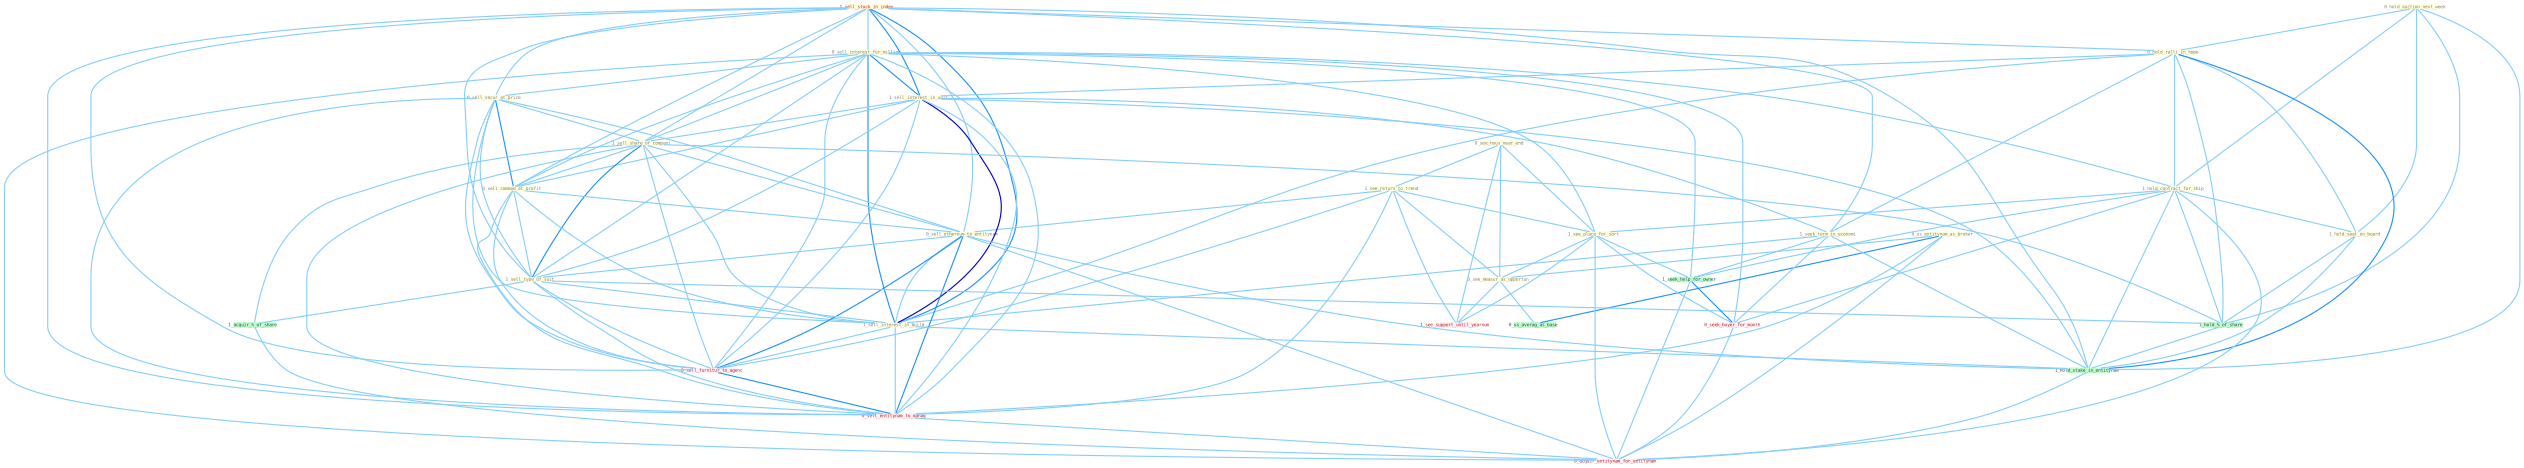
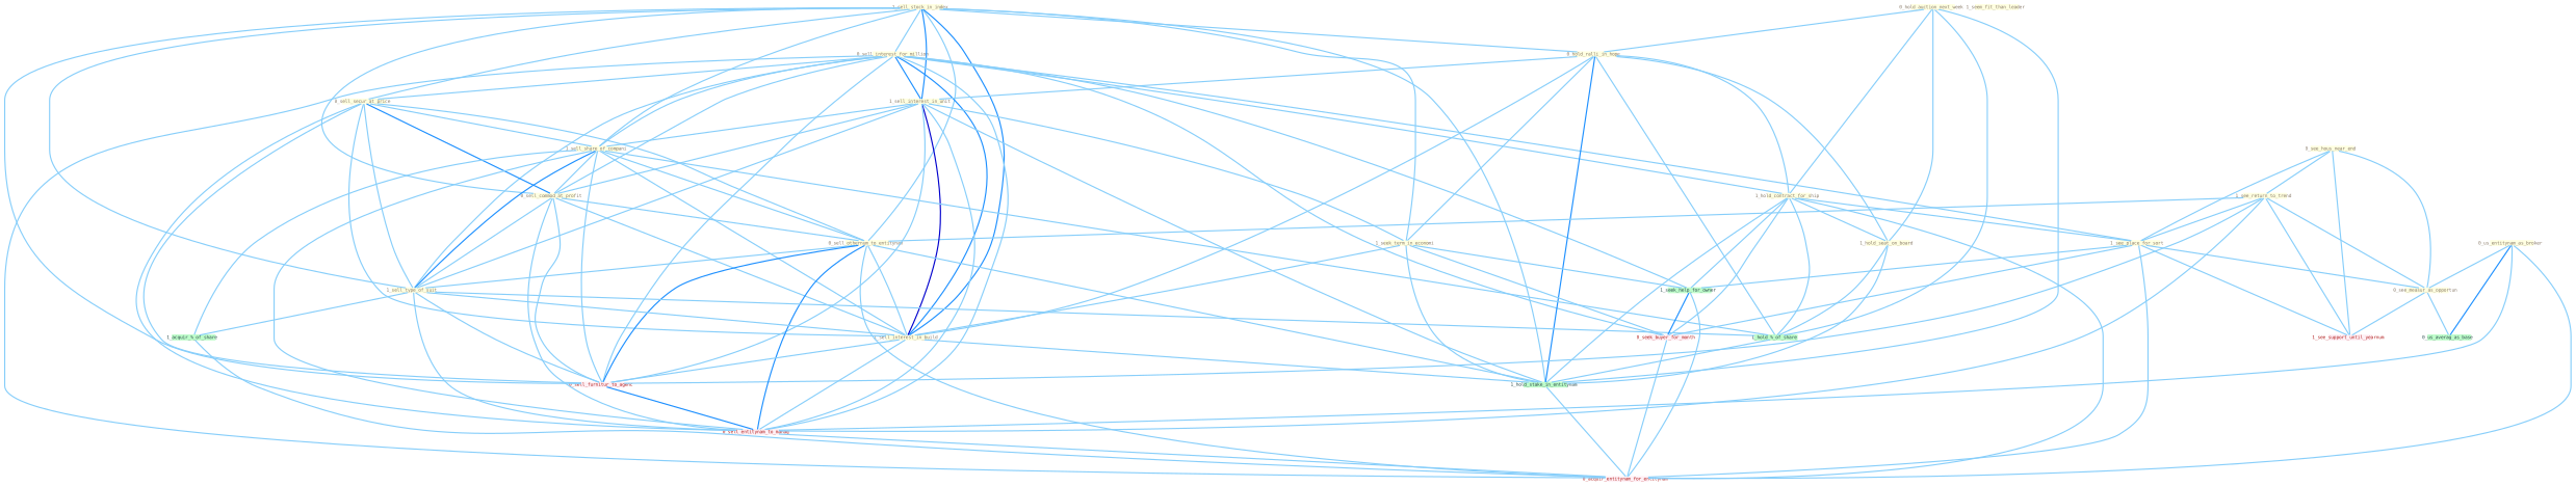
  graph {
    fontname="DejaVu Sans Mono"
    node [color="#ffffe0" fixedsize=true fontcolor="#8b7d6b" fontname="DejaVu Sans Mono" fontsize=4 shape=polygon style=filled]
    edge [color="#87cefa" fontname="DejaVu Sans Mono" w=1]
-   "1_sell_stock_in_index " [fontcolor="#b22222" height=.06 width=.5]
+   "1_sell_stock_in_index " [height=.06 width=.5]
    "0_hold_auction_next_week " [height=.06 width=.5]
+   "1_seem_fit_than_leader " [height=.06 width=.5]
    "0_sell_interest_for_million " [height=.06 width=.5]
    "0_us_entitynam_as_broker " [height=.06 width=.5]
    "0_hold_ralli_in_hope " [height=.06 width=.5]
    "0_see_hous_near_end " [height=.06 width=.5]
    "0_sell_secur_at_price " [height=.06 width=.5]
    "1_see_return_to_trend " [height=.06 width=.5]
    "1_hold_contract_for_ship " [height=.06 width=.5]
    "1_see_place_for_sort " [height=.06 width=.5]
    "1_sell_interest_in_unit " [height=.06 width=.5]
    "1_seek_term_in_economi " [height=.06 width=.5]
    "1_sell_share_of_compani " [height=.06 width=.5]
    "0_sell_commod_at_profit " [height=.06 width=.5]
    "0_sell_othernum_to_entitynam " [height=.06 width=.5]
    "0_see_measur_as_opportun " [height=.06 width=.5]
    "1_sell_type_of_suit " [height=.06 width=.5]
    "1_hold_seat_on_board " [height=.06 width=.5]
    "1_sell_interest_in_build " [height=.06 width=.5]
    "0_seek_buyer_for_month " [color="#fff0f5" fontcolor="#b22222" height=.06 width=.5]
    "1_see_support_until_yearnum " [color="#fff0f5" fontcolor="#b22222" height=.06 width=.5]
    "0_sell_furnitur_to_agenc " [color="#fff0f5" fontcolor="#b22222" height=.06 width=.5]
    "0_sell_entitynam_to_manag " [color="#fff0f5" fontcolor="#b22222" height=.06 width=.5]
    "0_acquir_entitynam_for_entitynam " [color="#fff0f5" fontcolor="#b22222" height=.06 width=.5]
    "1_hold_stake_in_entitynam " [color="#BDFCC9" fontcolor="#2f4f4f" height=.06 width=.5]
    "1_hold_%_of_share " [color="#BDFCC9" fontcolor="#2f4f4f" height=.06 width=.5]
    "1_seek_help_for_owner " [color="#BDFCC9" fontcolor="#2f4f4f" height=.06 width=.5]
    "0_us_averag_as_base " [color="#BDFCC9" fontcolor="#2f4f4f" height=.06 width=.5]
    "1_acquir_%_of_share " [color="#BDFCC9" fontcolor="#2f4f4f" height=.06 width=.5]
    subgraph sub_1 {
      "1_sell_stock_in_index "
      "0_hold_auction_next_week "
+     "1_seem_fit_than_leader "
      "0_sell_interest_for_million "
      "0_us_entitynam_as_broker "
      "0_hold_ralli_in_hope "
      "0_see_hous_near_end "
      "0_sell_secur_at_price "
      "1_see_return_to_trend "
      "1_hold_contract_for_ship "
      "1_see_place_for_sort "
      "1_sell_interest_in_unit "
      "1_seek_term_in_economi "
      "1_sell_share_of_compani "
      "0_sell_commod_at_profit "
      "0_sell_othernum_to_entitynam "
      "0_see_measur_as_opportun "
      "1_sell_type_of_suit "
      "1_hold_seat_on_board "
      "1_sell_interest_in_build "
    }
    subgraph sub_2 {
      "0_seek_buyer_for_month "
      "1_see_support_until_yearnum "
      "0_sell_furnitur_to_agenc "
      "0_sell_entitynam_to_manag "
      "0_acquir_entitynam_for_entitynam "
    }
    "1_sell_stock_in_index " -- "0_sell_interest_for_million "
    "1_sell_stock_in_index " -- "0_hold_ralli_in_hope "
    "1_sell_stock_in_index " -- "0_sell_secur_at_price "
    "1_sell_stock_in_index " -- "1_sell_interest_in_unit " [color="#1e90ff" w=2]
    "1_sell_stock_in_index " -- "1_seek_term_in_economi "
    "1_sell_stock_in_index " -- "1_sell_share_of_compani "
    "1_sell_stock_in_index " -- "0_sell_commod_at_profit "
    "1_sell_stock_in_index " -- "0_sell_othernum_to_entitynam "
    "1_sell_stock_in_index " -- "1_sell_type_of_suit "
    "1_sell_stock_in_index " -- "1_sell_interest_in_build " [color="#1e90ff" w=2]
    "1_sell_stock_in_index " -- "0_sell_furnitur_to_agenc "
-   "1_sell_stock_in_index " -- "0_sell_entitynam_to_manag "
    "1_sell_stock_in_index " -- "1_hold_stake_in_entitynam "
    "0_hold_auction_next_week " -- "0_hold_ralli_in_hope "
    "0_hold_auction_next_week " -- "1_hold_contract_for_ship "
    "0_hold_auction_next_week " -- "1_hold_seat_on_board "
    "0_hold_auction_next_week " -- "1_hold_stake_in_entitynam "
    "0_hold_auction_next_week " -- "1_hold_%_of_share "
    "0_sell_interest_for_million " -- "0_sell_secur_at_price "
    "0_sell_interest_for_million " -- "1_hold_contract_for_ship "
    "0_sell_interest_for_million " -- "1_see_place_for_sort "
    "0_sell_interest_for_million " -- "1_sell_interest_in_unit " [color="#1e90ff" w=2]
    "0_sell_interest_for_million " -- "1_sell_share_of_compani "
    "0_sell_interest_for_million " -- "0_sell_commod_at_profit "
    "0_sell_interest_for_million " -- "1_sell_type_of_suit "
    "0_sell_interest_for_million " -- "1_sell_interest_in_build " [color="#1e90ff" w=2]
    "0_sell_interest_for_million " -- "0_seek_buyer_for_month "
    "0_sell_interest_for_million " -- "0_sell_furnitur_to_agenc "
    "0_sell_interest_for_million " -- "0_sell_entitynam_to_manag "
    "0_sell_interest_for_million " -- "0_acquir_entitynam_for_entitynam "
    "0_sell_interest_for_million " -- "1_seek_help_for_owner "
    "0_us_entitynam_as_broker " -- "0_see_measur_as_opportun "
    "0_us_entitynam_as_broker " -- "0_sell_entitynam_to_manag "
    "0_us_entitynam_as_broker " -- "0_acquir_entitynam_for_entitynam "
    "0_us_entitynam_as_broker " -- "0_us_averag_as_base " [color="#1e90ff" w=2]
    "0_hold_ralli_in_hope " -- "1_hold_contract_for_ship "
    "0_hold_ralli_in_hope " -- "1_sell_interest_in_unit "
    "0_hold_ralli_in_hope " -- "1_seek_term_in_economi "
    "0_hold_ralli_in_hope " -- "1_hold_seat_on_board "
    "0_hold_ralli_in_hope " -- "1_sell_interest_in_build "
    "0_hold_ralli_in_hope " -- "1_hold_stake_in_entitynam " [color="#1e90ff" w=2]
    "0_hold_ralli_in_hope " -- "1_hold_%_of_share "
    "0_see_hous_near_end " -- "1_see_return_to_trend "
    "0_see_hous_near_end " -- "1_see_place_for_sort "
    "0_see_hous_near_end " -- "0_see_measur_as_opportun "
    "0_see_hous_near_end " -- "1_see_support_until_yearnum "
    "0_sell_secur_at_price " -- "1_sell_share_of_compani "
    "0_sell_secur_at_price " -- "0_sell_commod_at_profit " [color="#1e90ff" w=2]
    "0_sell_secur_at_price " -- "0_sell_othernum_to_entitynam "
    "0_sell_secur_at_price " -- "1_sell_type_of_suit "
    "0_sell_secur_at_price " -- "1_sell_interest_in_build "
    "0_sell_secur_at_price " -- "0_sell_furnitur_to_agenc "
    "0_sell_secur_at_price " -- "0_sell_entitynam_to_manag "
    "1_see_return_to_trend " -- "1_see_place_for_sort "
    "1_see_return_to_trend " -- "0_sell_othernum_to_entitynam "
    "1_see_return_to_trend " -- "0_see_measur_as_opportun "
    "1_see_return_to_trend " -- "1_see_support_until_yearnum "
    "1_see_return_to_trend " -- "0_sell_furnitur_to_agenc "
    "1_see_return_to_trend " -- "0_sell_entitynam_to_manag "
    "1_hold_contract_for_ship " -- "1_see_place_for_sort "
    "1_hold_contract_for_ship " -- "1_hold_seat_on_board "
    "1_hold_contract_for_ship " -- "0_seek_buyer_for_month "
    "1_hold_contract_for_ship " -- "0_acquir_entitynam_for_entitynam "
    "1_hold_contract_for_ship " -- "1_hold_stake_in_entitynam "
    "1_hold_contract_for_ship " -- "1_hold_%_of_share "
    "1_hold_contract_for_ship " -- "1_seek_help_for_owner "
    "1_see_place_for_sort " -- "0_see_measur_as_opportun "
    "1_see_place_for_sort " -- "0_seek_buyer_for_month "
    "1_see_place_for_sort " -- "1_see_support_until_yearnum "
    "1_see_place_for_sort " -- "0_acquir_entitynam_for_entitynam "
    "1_see_place_for_sort " -- "1_seek_help_for_owner "
    "1_sell_interest_in_unit " -- "1_seek_term_in_economi "
    "1_sell_interest_in_unit " -- "1_sell_share_of_compani "
    "1_sell_interest_in_unit " -- "0_sell_commod_at_profit "
    "1_sell_interest_in_unit " -- "1_sell_type_of_suit "
    "1_sell_interest_in_unit " -- "1_sell_interest_in_build " [color="#0000cd" w=3]
    "1_sell_interest_in_unit " -- "0_sell_furnitur_to_agenc "
    "1_sell_interest_in_unit " -- "0_sell_entitynam_to_manag "
    "1_sell_interest_in_unit " -- "1_hold_stake_in_entitynam "
    "1_seek_term_in_economi " -- "1_sell_interest_in_build "
    "1_seek_term_in_economi " -- "0_seek_buyer_for_month "
    "1_seek_term_in_economi " -- "1_hold_stake_in_entitynam "
    "1_seek_term_in_economi " -- "1_seek_help_for_owner "
    "1_sell_share_of_compani " -- "0_sell_commod_at_profit "
    "1_sell_share_of_compani " -- "0_sell_othernum_to_entitynam "
    "1_sell_share_of_compani " -- "1_sell_type_of_suit " [color="#1e90ff" w=2]
    "1_sell_share_of_compani " -- "1_sell_interest_in_build "
    "1_sell_share_of_compani " -- "0_sell_furnitur_to_agenc "
    "1_sell_share_of_compani " -- "0_sell_entitynam_to_manag "
    "1_sell_share_of_compani " -- "1_hold_%_of_share "
    "1_sell_share_of_compani " -- "1_acquir_%_of_share "
    "0_sell_commod_at_profit " -- "0_sell_othernum_to_entitynam "
    "0_sell_commod_at_profit " -- "1_sell_type_of_suit "
    "0_sell_commod_at_profit " -- "1_sell_interest_in_build "
    "0_sell_commod_at_profit " -- "0_sell_furnitur_to_agenc "
    "0_sell_commod_at_profit " -- "0_sell_entitynam_to_manag "
    "0_sell_othernum_to_entitynam " -- "1_sell_type_of_suit "
    "0_sell_othernum_to_entitynam " -- "1_sell_interest_in_build "
    "0_sell_othernum_to_entitynam " -- "0_sell_furnitur_to_agenc " [color="#1e90ff" w=2]
    "0_sell_othernum_to_entitynam " -- "0_sell_entitynam_to_manag " [color="#1e90ff" w=2]
    "0_sell_othernum_to_entitynam " -- "0_acquir_entitynam_for_entitynam "
    "0_sell_othernum_to_entitynam " -- "1_hold_stake_in_entitynam "
    "0_see_measur_as_opportun " -- "1_see_support_until_yearnum "
    "0_see_measur_as_opportun " -- "0_us_averag_as_base "
    "1_sell_type_of_suit " -- "1_sell_interest_in_build "
    "1_sell_type_of_suit " -- "0_sell_furnitur_to_agenc "
    "1_sell_type_of_suit " -- "0_sell_entitynam_to_manag "
    "1_sell_type_of_suit " -- "1_hold_%_of_share "
    "1_sell_type_of_suit " -- "1_acquir_%_of_share "
    "1_hold_seat_on_board " -- "1_hold_stake_in_entitynam "
    "1_hold_seat_on_board " -- "1_hold_%_of_share "
    "1_sell_interest_in_build " -- "0_sell_furnitur_to_agenc "
    "1_sell_interest_in_build " -- "0_sell_entitynam_to_manag "
    "1_sell_interest_in_build " -- "1_hold_stake_in_entitynam "
    "0_seek_buyer_for_month " -- "0_acquir_entitynam_for_entitynam "
    "0_sell_furnitur_to_agenc " -- "0_sell_entitynam_to_manag " [color="#1e90ff" w=2]
    "0_sell_entitynam_to_manag " -- "0_acquir_entitynam_for_entitynam "
    "1_hold_stake_in_entitynam " -- "0_acquir_entitynam_for_entitynam "
    "1_hold_%_of_share " -- "1_hold_stake_in_entitynam "
    "1_seek_help_for_owner " -- "0_seek_buyer_for_month " [color="#1e90ff" w=2]
    "1_seek_help_for_owner " -- "0_acquir_entitynam_for_entitynam "
    "1_acquir_%_of_share " -- "0_acquir_entitynam_for_entitynam "
  }
